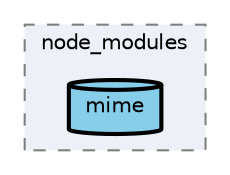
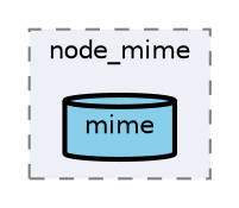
  digraph {
    compound=true
    n1 [color=black fillcolor=skyblue fontname=Helvetica fontsize=10 height=0.2 label=mime shape=cylinder style="filled,bold" width=0.4]
    subgraph cluster_1 {
      bgcolor="#edf0f7"
      fontname=Helvetica
      fontsize=10
-     label=node_modules
+     label=node_mime
      pencolor=grey50
      style="filled,dashed"
      n1
    }
  }
